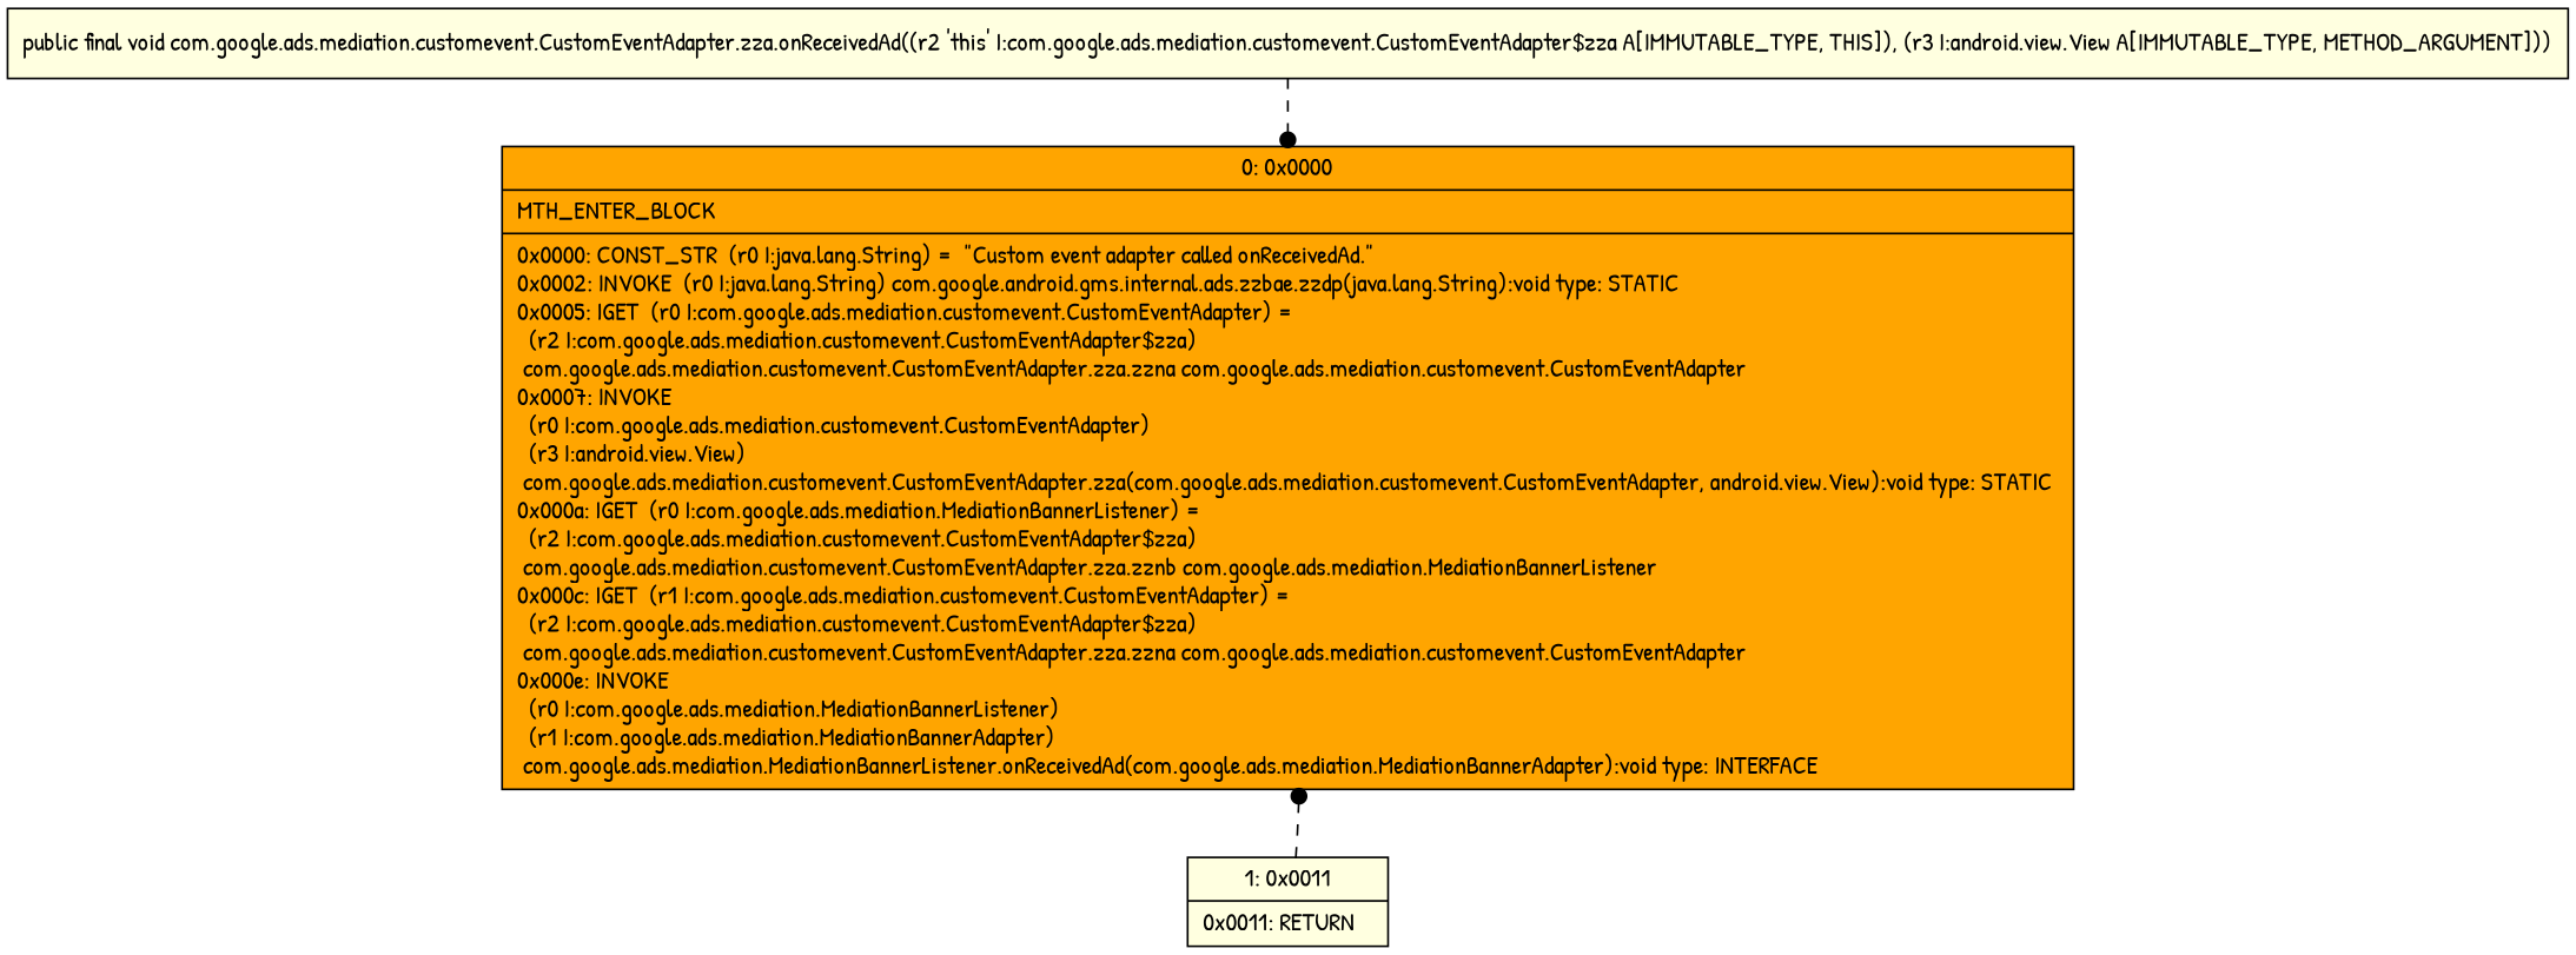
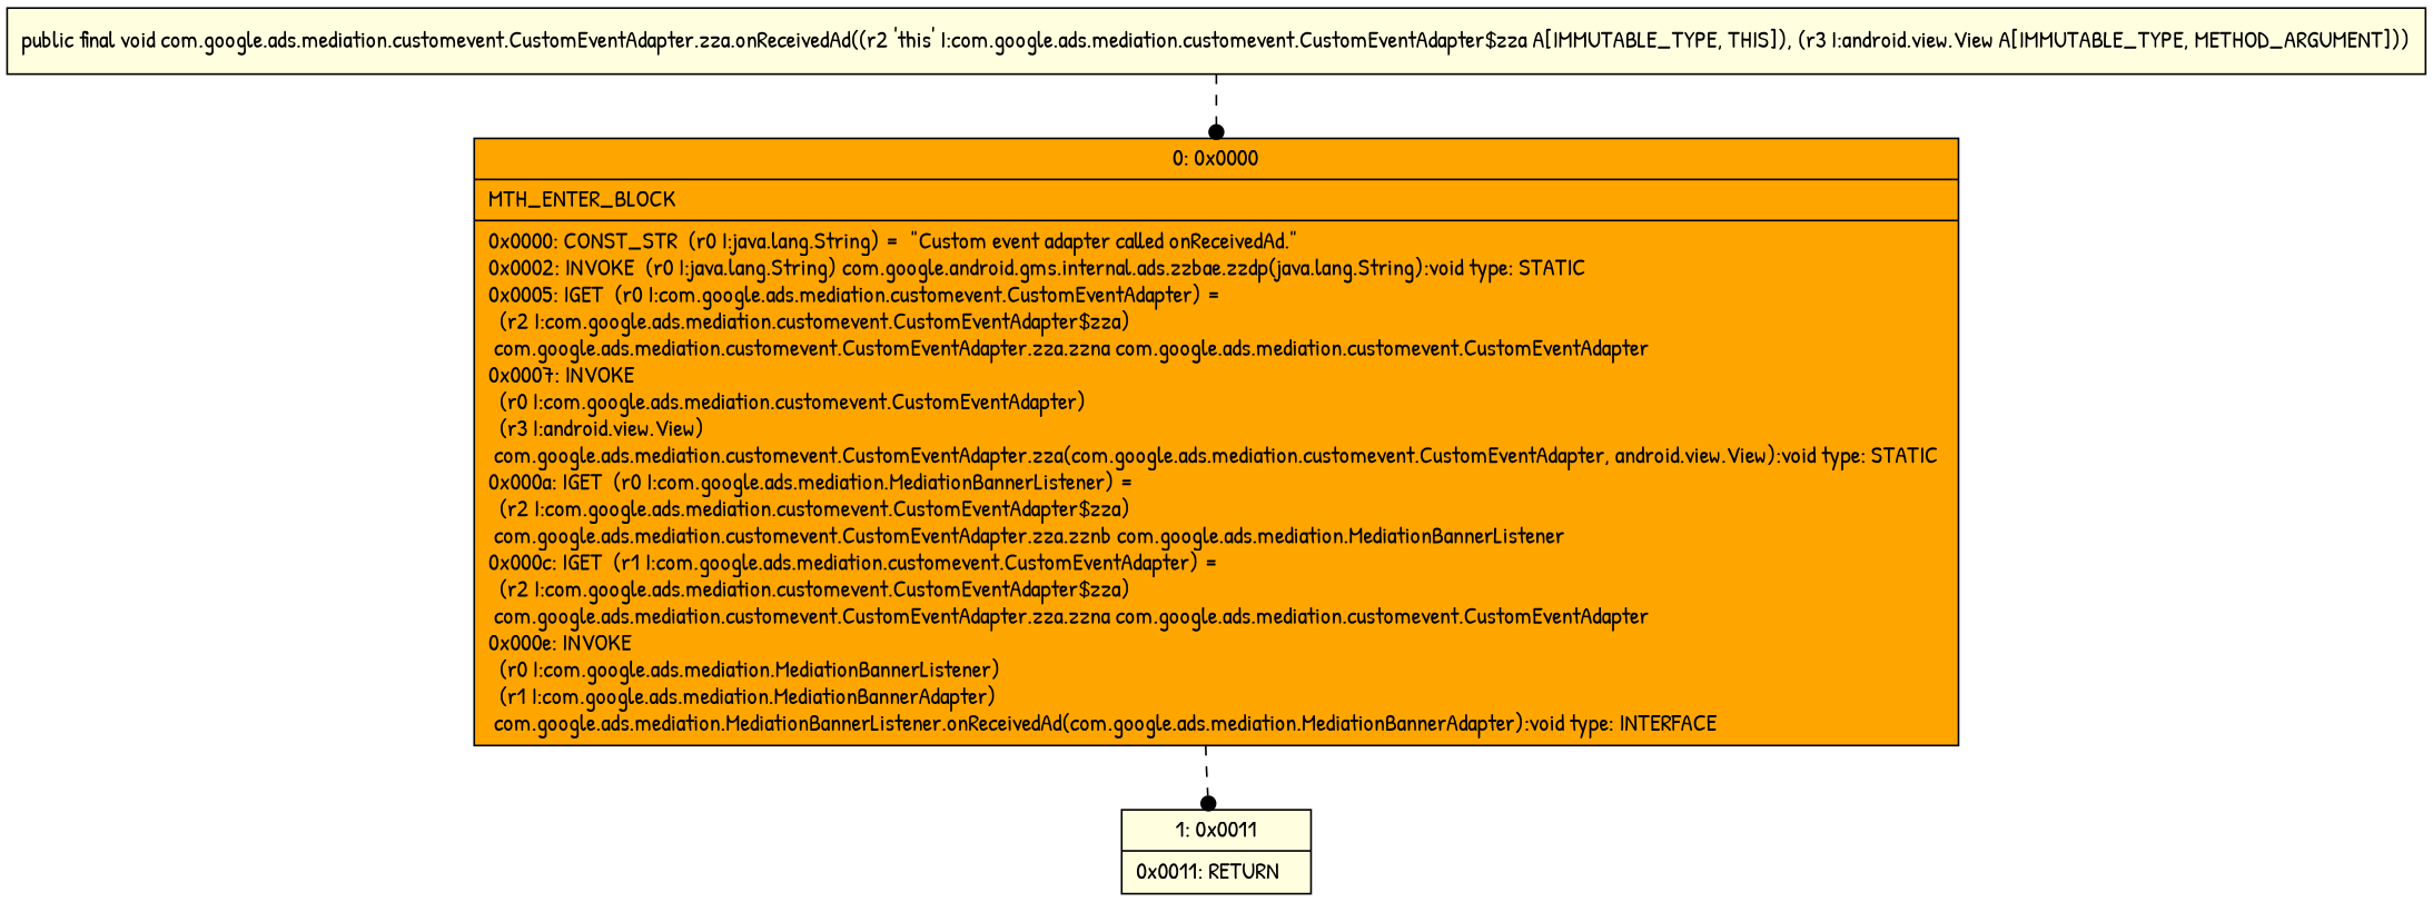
  digraph {
    fontname="Patrick Hand"
    node [shape=record style=filled fillcolor=lightyellow fontname="Patrick Hand"]
    edge [style=dashed arrowhead=dot fontname="Patrick Hand"]
    n1 [label="{0\:\ 0x0000|MTH_ENTER_BLOCK\l|0x0000: CONST_STR  (r0 I:java.lang.String) =  \"Custom event adapter called onReceivedAd.\" \l0x0002: INVOKE  (r0 I:java.lang.String) com.google.android.gms.internal.ads.zzbae.zzdp(java.lang.String):void type: STATIC \l0x0005: IGET  (r0 I:com.google.ads.mediation.customevent.CustomEventAdapter) = \l  (r2 I:com.google.ads.mediation.customevent.CustomEventAdapter$zza)\l com.google.ads.mediation.customevent.CustomEventAdapter.zza.zzna com.google.ads.mediation.customevent.CustomEventAdapter \l0x0007: INVOKE  \l  (r0 I:com.google.ads.mediation.customevent.CustomEventAdapter)\l  (r3 I:android.view.View)\l com.google.ads.mediation.customevent.CustomEventAdapter.zza(com.google.ads.mediation.customevent.CustomEventAdapter, android.view.View):void type: STATIC \l0x000a: IGET  (r0 I:com.google.ads.mediation.MediationBannerListener) = \l  (r2 I:com.google.ads.mediation.customevent.CustomEventAdapter$zza)\l com.google.ads.mediation.customevent.CustomEventAdapter.zza.zznb com.google.ads.mediation.MediationBannerListener \l0x000c: IGET  (r1 I:com.google.ads.mediation.customevent.CustomEventAdapter) = \l  (r2 I:com.google.ads.mediation.customevent.CustomEventAdapter$zza)\l com.google.ads.mediation.customevent.CustomEventAdapter.zza.zzna com.google.ads.mediation.customevent.CustomEventAdapter \l0x000e: INVOKE  \l  (r0 I:com.google.ads.mediation.MediationBannerListener)\l  (r1 I:com.google.ads.mediation.MediationBannerAdapter)\l com.google.ads.mediation.MediationBannerListener.onReceivedAd(com.google.ads.mediation.MediationBannerAdapter):void type: INTERFACE \l}" fillcolor=orange]
    n2 [label="{1\:\ 0x0011|0x0011: RETURN   \l}"]
    n3 [label="{public final void com.google.ads.mediation.customevent.CustomEventAdapter.zza.onReceivedAd((r2 'this' I:com.google.ads.mediation.customevent.CustomEventAdapter$zza A[IMMUTABLE_TYPE, THIS]), (r3 I:android.view.View A[IMMUTABLE_TYPE, METHOD_ARGUMENT])) }"]
-   n2 -> n1
+   n1 -> n2
    n3 -> n1
  }
